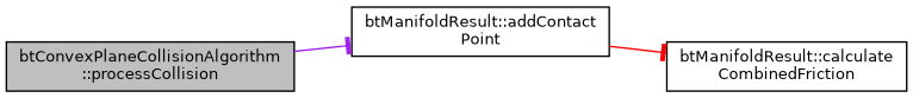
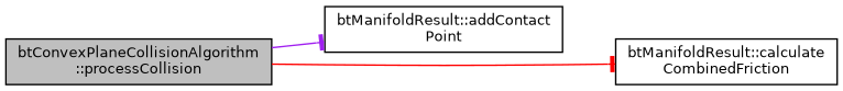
  digraph {
    rankdir=LR
    node [color=black fillcolor=white fontname=Helvetica fontsize=10 shape=record style=filled]
    edge [arrowhead=tee fontname=Helvetica fontsize=10 labelfontname=Helvetica labelfontsize=10 style=solid]
    n1 [fillcolor=grey75 fontcolor=black height=0.2 label="btConvexPlaneCollisionAlgorithm\l::processCollision" width=0.4]
    n2 [height=0.2 label="btManifoldResult::addContact\lPoint" width=0.4]
    n3 [height=0.2 label="btManifoldResult::calculate\lCombinedFriction" width=0.4]
    n1 -> n2 [color=purple]
-   n2 -> n3 [color=red]
+   n1 -> n3 [color=red]
  }
